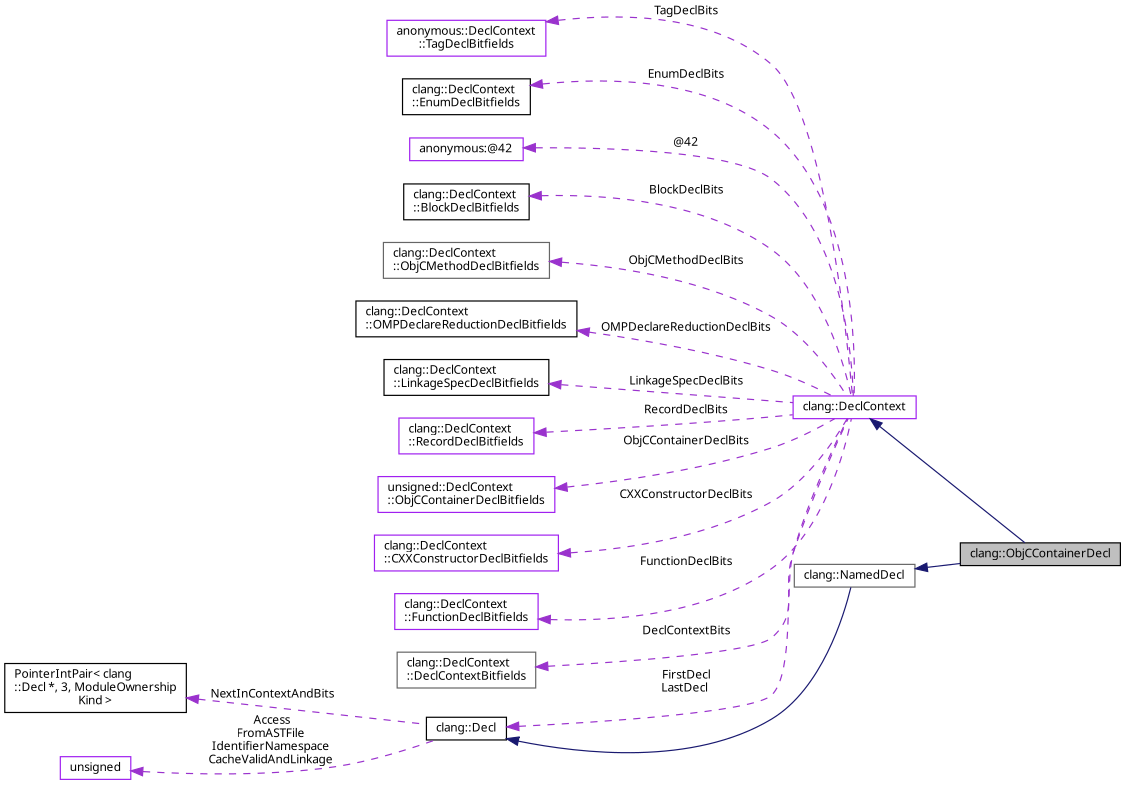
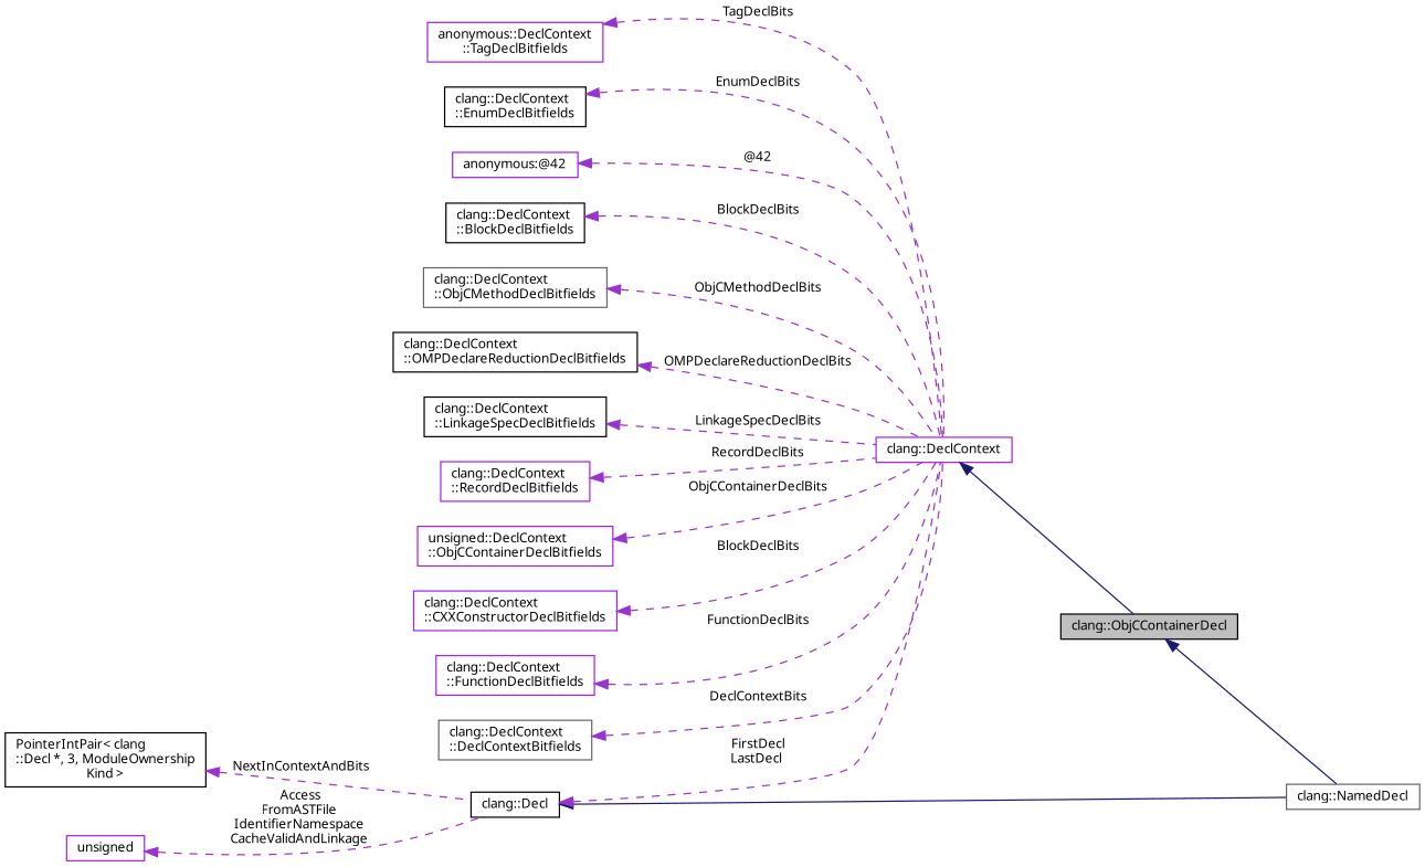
  digraph {
    fontname="Noto Sans"
    rankdir=LR
    node [color=purple fontname="Noto Sans" fontsize=10 shape=record]
    edge [color=darkorchid3 dir=back fontname="Noto Sans" fontsize=10 labelfontname=Helvetica labelfontsize=10 style=dashed]
    n1 [color=black fillcolor=grey75 fontcolor=black height=0.2 label="clang::ObjCContainerDecl" style=filled width=0.4]
    n2 [color=gray40 height=0.2 label="clang::NamedDecl" width=0.4]
    n3 [color=black height=0.2 label="clang::Decl" width=0.4]
    n4 [height=0.2 label="clang::DeclContext" width=0.4]
    n5 [color=black height=0.2 label="PointerIntPair\< clang\l::Decl *, 3, ModuleOwnership\lKind \>" width=0.4]
    n6 [height=0.2 label=unsigned width=0.4]
    n7 [height=0.2 label="anonymous::DeclContext\l::TagDeclBitfields" width=0.4]
    n8 [color=black height=0.2 label="clang::DeclContext\l::EnumDeclBitfields" width=0.4]
    n9 [height=0.2 label="anonymous:@42" width=0.4]
    n10 [color=black height=0.2 label="clang::DeclContext\l::BlockDeclBitfields" width=0.4]
    n11 [color=gray40 height=0.2 label="clang::DeclContext\l::ObjCMethodDeclBitfields" width=0.4]
    n12 [color=black height=0.2 label="clang::DeclContext\l::OMPDeclareReductionDeclBitfields" width=0.4]
    n13 [color=black height=0.2 label="clang::DeclContext\l::LinkageSpecDeclBitfields" width=0.4]
    n14 [height=0.2 label="clang::DeclContext\l::RecordDeclBitfields" width=0.4]
    n15 [height=0.2 label="unsigned::DeclContext\l::ObjCContainerDeclBitfields" width=0.4]
    n16 [height=0.2 label="clang::DeclContext\l::CXXConstructorDeclBitfields" width=0.4]
    n17 [height=0.2 label="clang::DeclContext\l::FunctionDeclBitfields" width=0.4]
    n18 [color=gray40 height=0.2 label="clang::DeclContext\l::DeclContextBitfields" width=0.4]
-   n2 -> n1 [color=midnightblue style=solid]
+   n1 -> n2 [color=midnightblue style=solid]
    n3 -> n2 [color=midnightblue style=solid]
    n3 -> n4 [label=" FirstDecl\nLastDecl"]
    n4 -> n1 [color=midnightblue style=solid]
    n5 -> n3 [label=" NextInContextAndBits"]
    n6 -> n3 [label=" Access\nFromASTFile\nIdentifierNamespace\nCacheValidAndLinkage"]
    n7 -> n4 [label=" TagDeclBits"]
    n8 -> n4 [label=" EnumDeclBits"]
    n9 -> n4 [label=" @42"]
    n10 -> n4 [label=" BlockDeclBits"]
    n11 -> n4 [label=" ObjCMethodDeclBits"]
    n12 -> n4 [label=" OMPDeclareReductionDeclBits"]
    n13 -> n4 [label=" LinkageSpecDeclBits"]
    n14 -> n4 [label=" RecordDeclBits"]
    n15 -> n4 [label=" ObjCContainerDeclBits"]
-   n16 -> n4 [label=" CXXConstructorDeclBits"]
+   n16 -> n4 [label=" BlockDeclBits"]
    n17 -> n4 [label=" FunctionDeclBits"]
    n18 -> n4 [label=" DeclContextBits"]
  }
